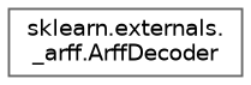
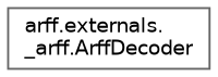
  digraph {
    rankdir=LR
-   n1 [color=grey40 fillcolor=white fontname=Helvetica fontsize=10 height=0.2 label="sklearn.externals.\l_arff.ArffDecoder" shape=box style=filled width=0.4]
+   n1 [color=grey40 fillcolor=white fontname=Helvetica fontsize=10 height=0.2 label="arff.externals.\l_arff.ArffDecoder" shape=box style=filled width=0.4]
  }
